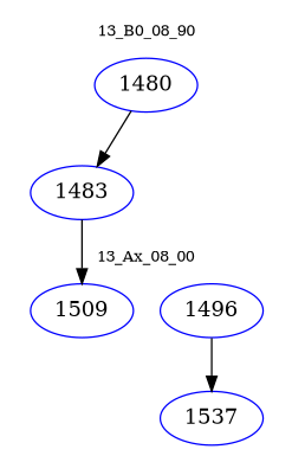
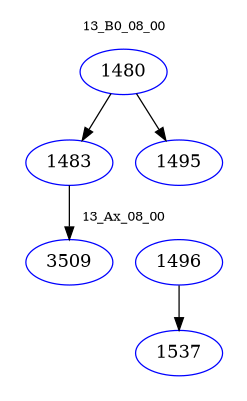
  digraph {
    node [color=blue]
    edge [color=black]
    n1 [label=1496]
-   n2 [label=1509]
+   n2 [label=3509]
    n3 [label=1537]
    n4 [label=1480]
    n5 [label=1483]
+   n6 [label=1495]
    subgraph cluster_1 {
      color=white
      fontsize=10
      label="13_Ax_08_00"
      n1
      n2
      n3
    }
    subgraph cluster_2 {
      color=white
      fontsize=10
-     label="13_B0_08_90"
+     label="13_B0_08_00"
      n4
      n5
+     n6
    }
    n1 -> n3
    n4 -> n5
+   n4 -> n6
    n5 -> n2
  }
